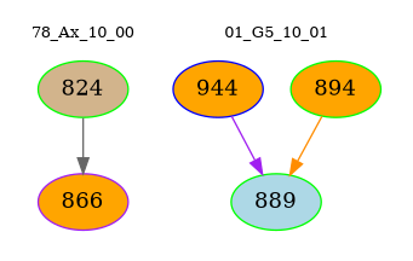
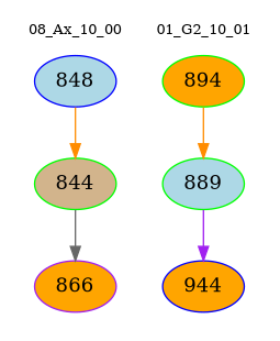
  digraph {
    node [color=green fillcolor=orange style=filled]
    edge [color=darkorange]
-   n2 [fillcolor=tan label=824]
+   n1 [color=blue fillcolor=lightblue label=848]
+   n2 [fillcolor=tan label=844]
    n3 [color=purple label=866]
    n4 [label=894]
    n5 [fillcolor=lightblue label=889]
    n6 [color=blue label=944]
    subgraph cluster_1 {
      color=white
      fontsize=10
-     label="78_Ax_10_00"
+     label="08_Ax_10_00"
+     n1
      n2
      n3
    }
    subgraph cluster_2 {
      color=white
      fontsize=10
-     label="01_G5_10_01"
+     label="01_G2_10_01"
      n4
      n5
      n6
    }
+   n1 -> n2
    n2 -> n3 [color=gray40]
    n4 -> n5
-   n6 -> n5 [color=purple]
+   n5 -> n6 [color=purple]
  }
